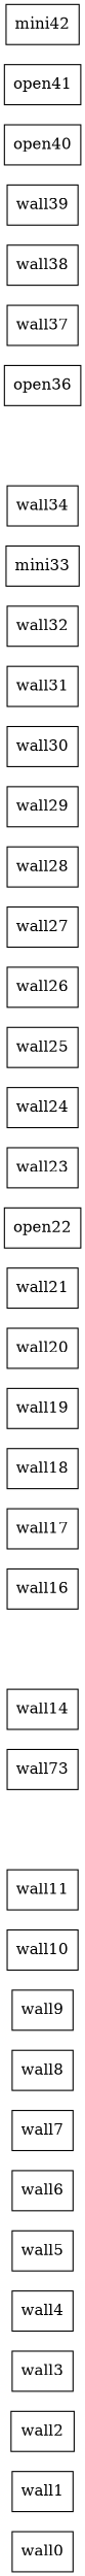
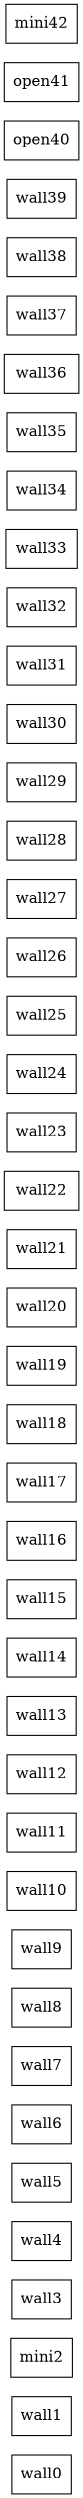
  graph {
    rankdir=LR
    node [shape=box]
    wall0
    wall1
-   wall2
+   wall2 [label=mini2]
    wall3
    wall4
    wall5
    wall6
    wall7
    wall8
    wall9
    wall10
    wall11
-   wall13 [label=wall73]
+   wall12
+   wall13
    wall14
+   wall15
    wall16
    wall17
    wall18
    wall19
    wall20
    wall21
-   wall22 [label=open22]
+   wall22
    wall23
    wall24
    wall25
    wall26
    wall27
    wall28
    wall29
    wall30
    wall31
    wall32
-   wall33 [label=mini33]
+   wall33
    wall34
-   wall36 [label=open36]
+   wall35
+   wall36
    wall37
    wall38
    wall39
    open40
    open41
    mini42
  }
